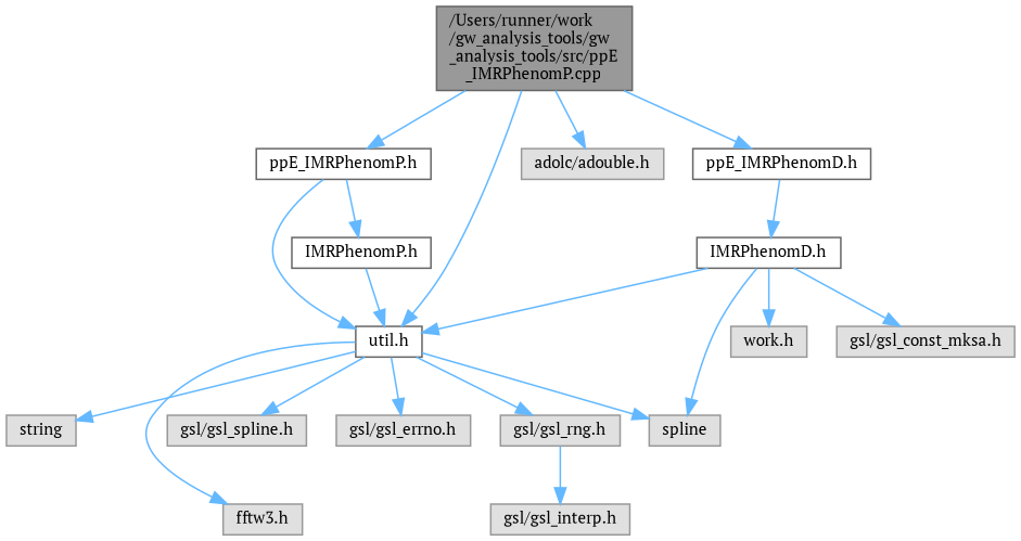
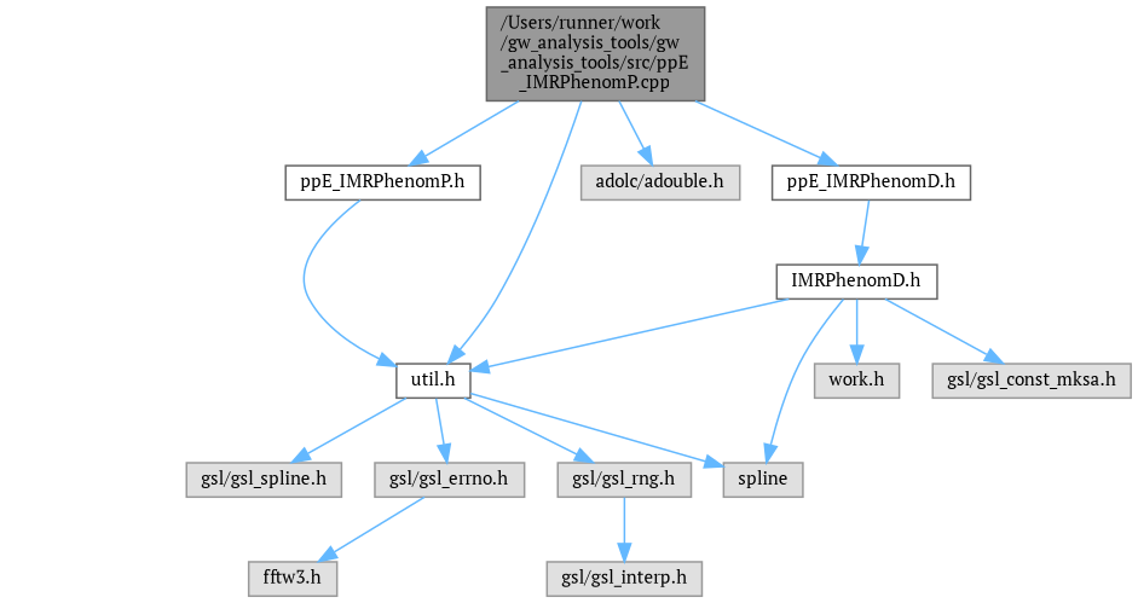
  digraph {
    fontname="PT Serif"
    node [color=grey60 fillcolor="#E0E0E0" fontname="PT Serif" fontsize=10 shape=box style=filled]
    edge [color=steelblue1 fontname="PT Serif" fontsize=10 labelfontname=Helvetica labelfontsize=10 style=solid]
    n1 [color=gray40 fillcolor=grey60 fontcolor=black height=0.2 label="/Users/runner/work\l/gw_analysis_tools/gw\l_analysis_tools/src/ppE\l_IMRPhenomP.cpp" width=0.4]
    n2 [color=grey40 fillcolor=white height=0.2 label="ppE_IMRPhenomP.h" width=0.4]
    n3 [color=grey40 fillcolor=white height=0.2 label="util.h" width=0.4]
    n4 [height=0.2 label="adolc/adouble.h" width=0.4]
    n5 [color=grey40 fillcolor=white height=0.2 label="ppE_IMRPhenomD.h" width=0.4]
-   n6 [color=grey40 fillcolor=white height=0.2 label="IMRPhenomP.h" width=0.4]
-   n7 [height=0.2 label=string width=0.4]
    n8 [height=0.2 label=spline width=0.4]
    n9 [height=0.2 label="fftw3.h" width=0.4]
    n10 [height=0.2 label="gsl/gsl_spline.h" width=0.4]
    n11 [height=0.2 label="gsl/gsl_errno.h" width=0.4]
    n12 [height=0.2 label="gsl/gsl_rng.h" width=0.4]
    n13 [color=grey40 fillcolor=white height=0.2 label="IMRPhenomD.h" width=0.4]
    n14 [height=0.2 label="gsl/gsl_interp.h" width=0.4]
    n15 [height=0.2 label="work.h" width=0.4]
    n16 [height=0.2 label="gsl/gsl_const_mksa.h" width=0.4]
    n1 -> n2
    n1 -> n3
    n1 -> n4
    n1 -> n5
    n2 -> n3
-   n2 -> n6
-   n3 -> n7
    n3 -> n8
-   n3 -> n9
+   n11 -> n9
    n3 -> n10
    n3 -> n11
    n3 -> n12
    n5 -> n13
-   n6 -> n3
    n12 -> n14
    n13 -> n3
    n13 -> n8
    n13 -> n15
    n13 -> n16
  }
